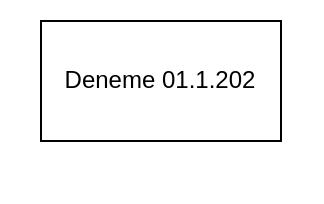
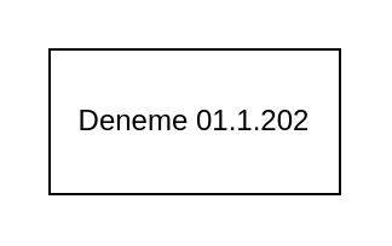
  <mxCell id="0" />
  <mxCell id="1" parent="0" />
- <mxCell id="2" value="&lt;div&gt;Deneme 01.1.202&lt;/div&gt;" style="rounded=0;whiteSpace=wrap;html=1;" vertex="1" parent="1"><mxGeometry x="20" y="10" width="120" height="60" as="geometry" /></mxCell>
+ <mxCell id="2" value="&lt;div&gt;Deneme 01.1.202&lt;/div&gt;" style="rounded=0;whiteSpace=wrap;html=1;" vertex="1" parent="1"><mxGeometry x="20" y="20" width="120" height="60" as="geometry" /></mxCell>
